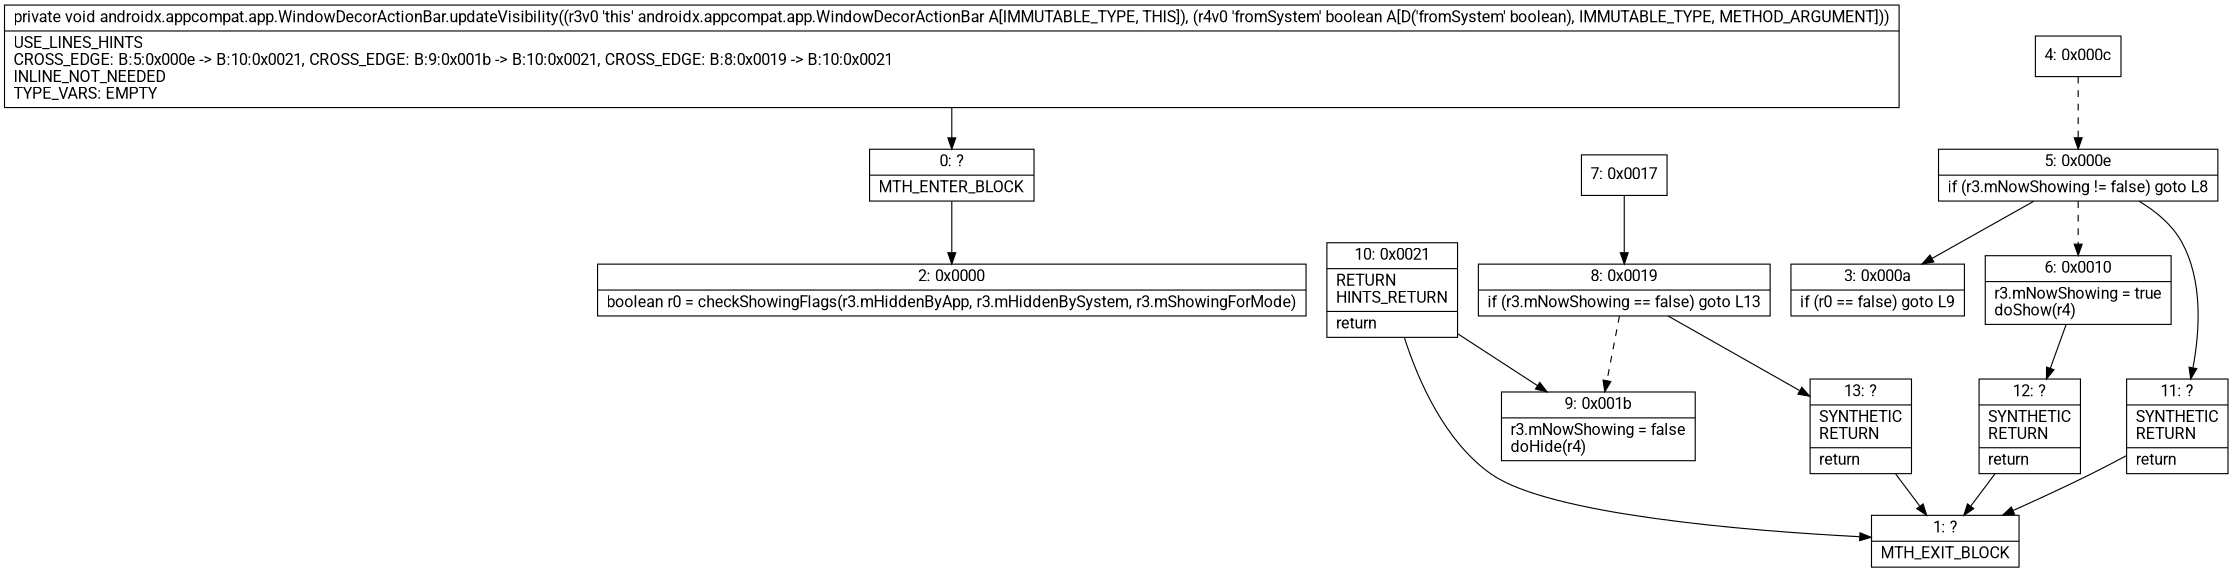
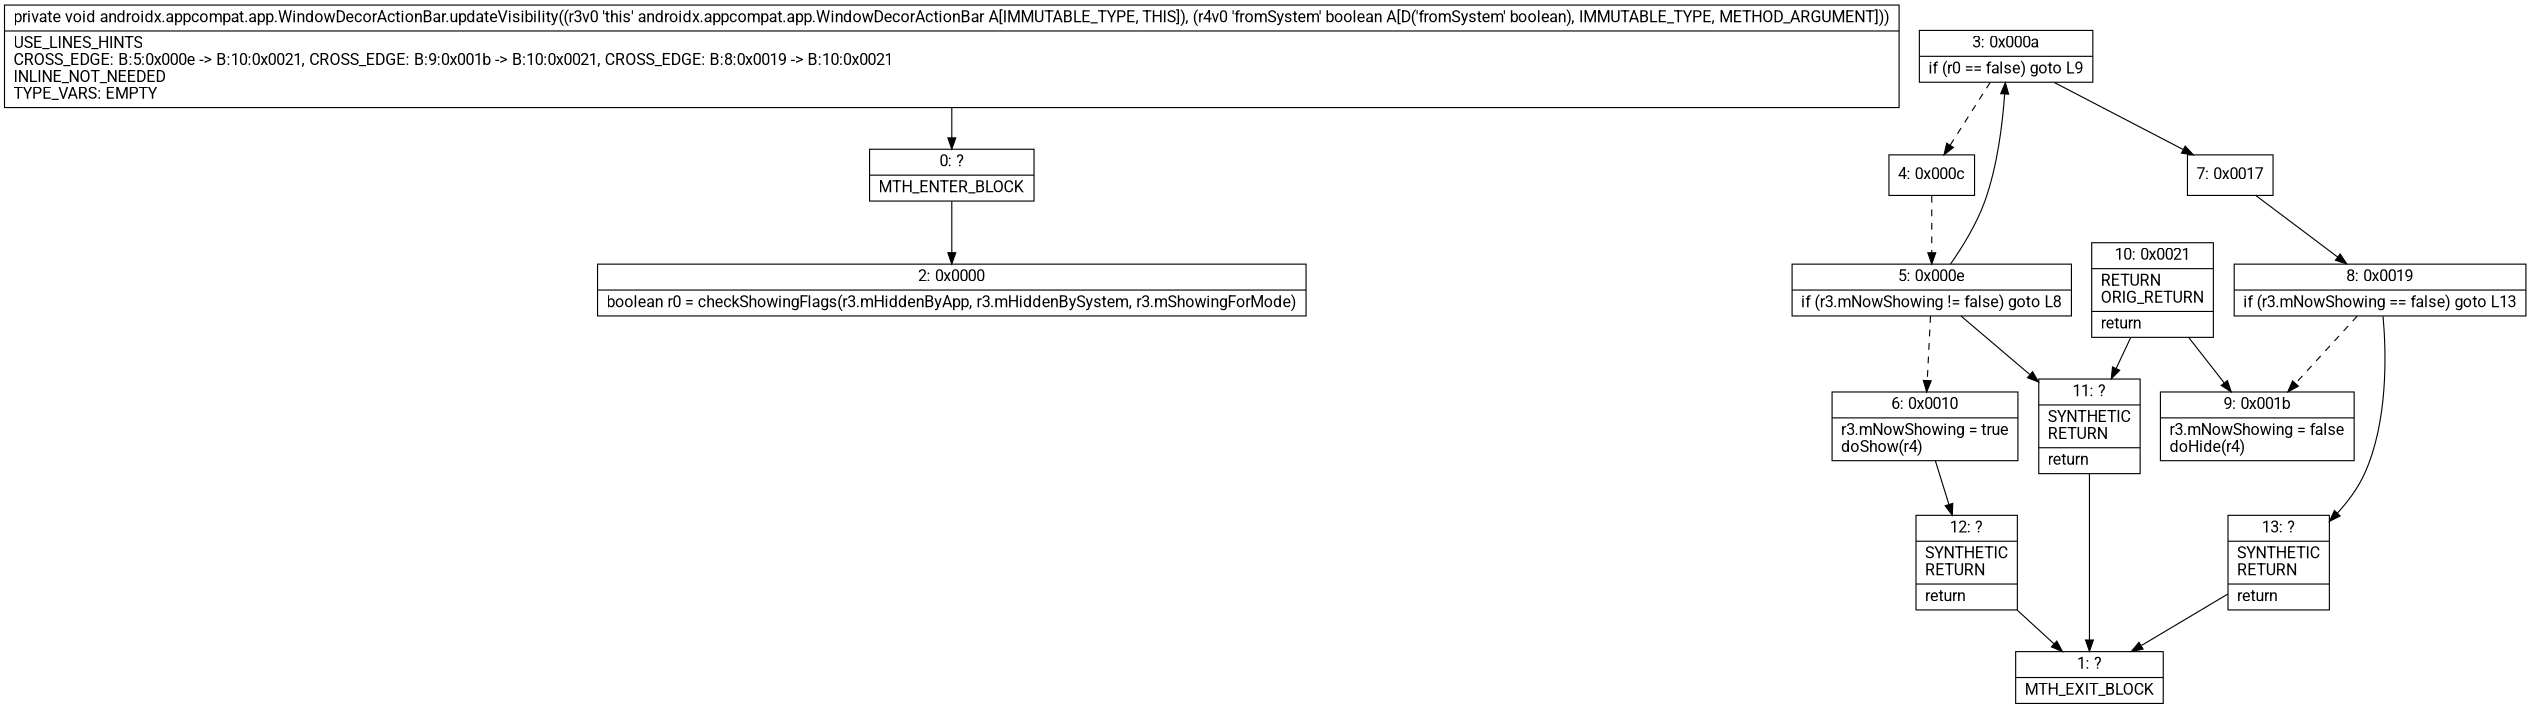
  digraph {
    fontname=Roboto
    node [fontname=Roboto shape=record]
    edge [fontname=Roboto]
    n1 [label="{0\:\ ?|MTH_ENTER_BLOCK\l}"]
    n2 [label="{2\:\ 0x0000|boolean r0 = checkShowingFlags(r3.mHiddenByApp, r3.mHiddenBySystem, r3.mShowingForMode)\l}"]
    n3 [label="{3\:\ 0x000a|if (r0 == false) goto L9\l}"]
    n4 [label="{4\:\ 0x000c}"]
    n5 [label="{7\:\ 0x0017}"]
    n6 [label="{5\:\ 0x000e|if (r3.mNowShowing != false) goto L8\l}"]
    n7 [label="{8\:\ 0x0019|if (r3.mNowShowing == false) goto L13\l}"]
    n8 [label="{6\:\ 0x0010|r3.mNowShowing = true\ldoShow(r4)\l}"]
    n9 [label="{11\:\ ?|SYNTHETIC\lRETURN\l|return\l}"]
    n10 [label="{12\:\ ?|SYNTHETIC\lRETURN\l|return\l}"]
    n11 [label="{1\:\ ?|MTH_EXIT_BLOCK\l}"]
    n12 [label="{9\:\ 0x001b|r3.mNowShowing = false\ldoHide(r4)\l}"]
    n13 [label="{13\:\ ?|SYNTHETIC\lRETURN\l|return\l}"]
-   n14 [label="{10\:\ 0x0021|RETURN\lHINTS_RETURN\l|return\l}"]
+   n14 [label="{10\:\ 0x0021|RETURN\lORIG_RETURN\l|return\l}"]
    n15 [label="{private void androidx.appcompat.app.WindowDecorActionBar.updateVisibility((r3v0 'this' androidx.appcompat.app.WindowDecorActionBar A[IMMUTABLE_TYPE, THIS]), (r4v0 'fromSystem' boolean A[D('fromSystem' boolean), IMMUTABLE_TYPE, METHOD_ARGUMENT]))  | USE_LINES_HINTS\lCROSS_EDGE: B:5:0x000e \-\> B:10:0x0021, CROSS_EDGE: B:9:0x001b \-\> B:10:0x0021, CROSS_EDGE: B:8:0x0019 \-\> B:10:0x0021\lINLINE_NOT_NEEDED\lTYPE_VARS: EMPTY\l}"]
    n1 -> n2
+   n3 -> n4 [style=dashed]
+   n3 -> n5
    n4 -> n6 [style=dashed]
    n5 -> n7
    n6 -> n3
    n6 -> n8 [style=dashed]
    n6 -> n9
    n7 -> n12 [style=dashed]
    n7 -> n13
    n8 -> n10
    n9 -> n11
    n10 -> n11
    n13 -> n11
-   n14 -> n11
+   n14 -> n9
    n14 -> n12
    n15 -> n1
  }
